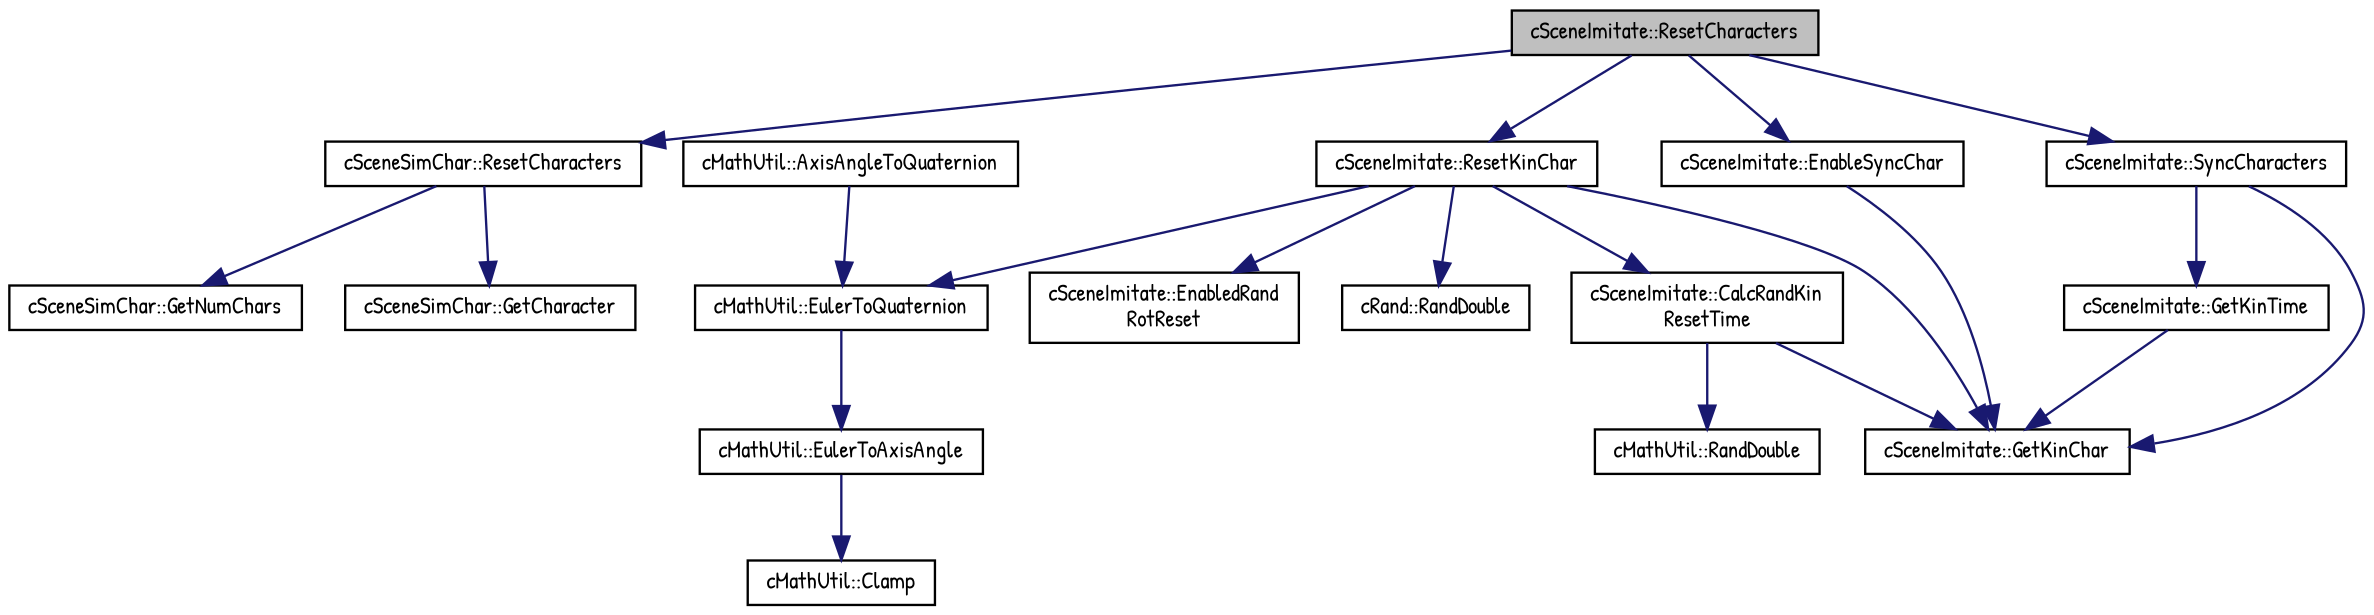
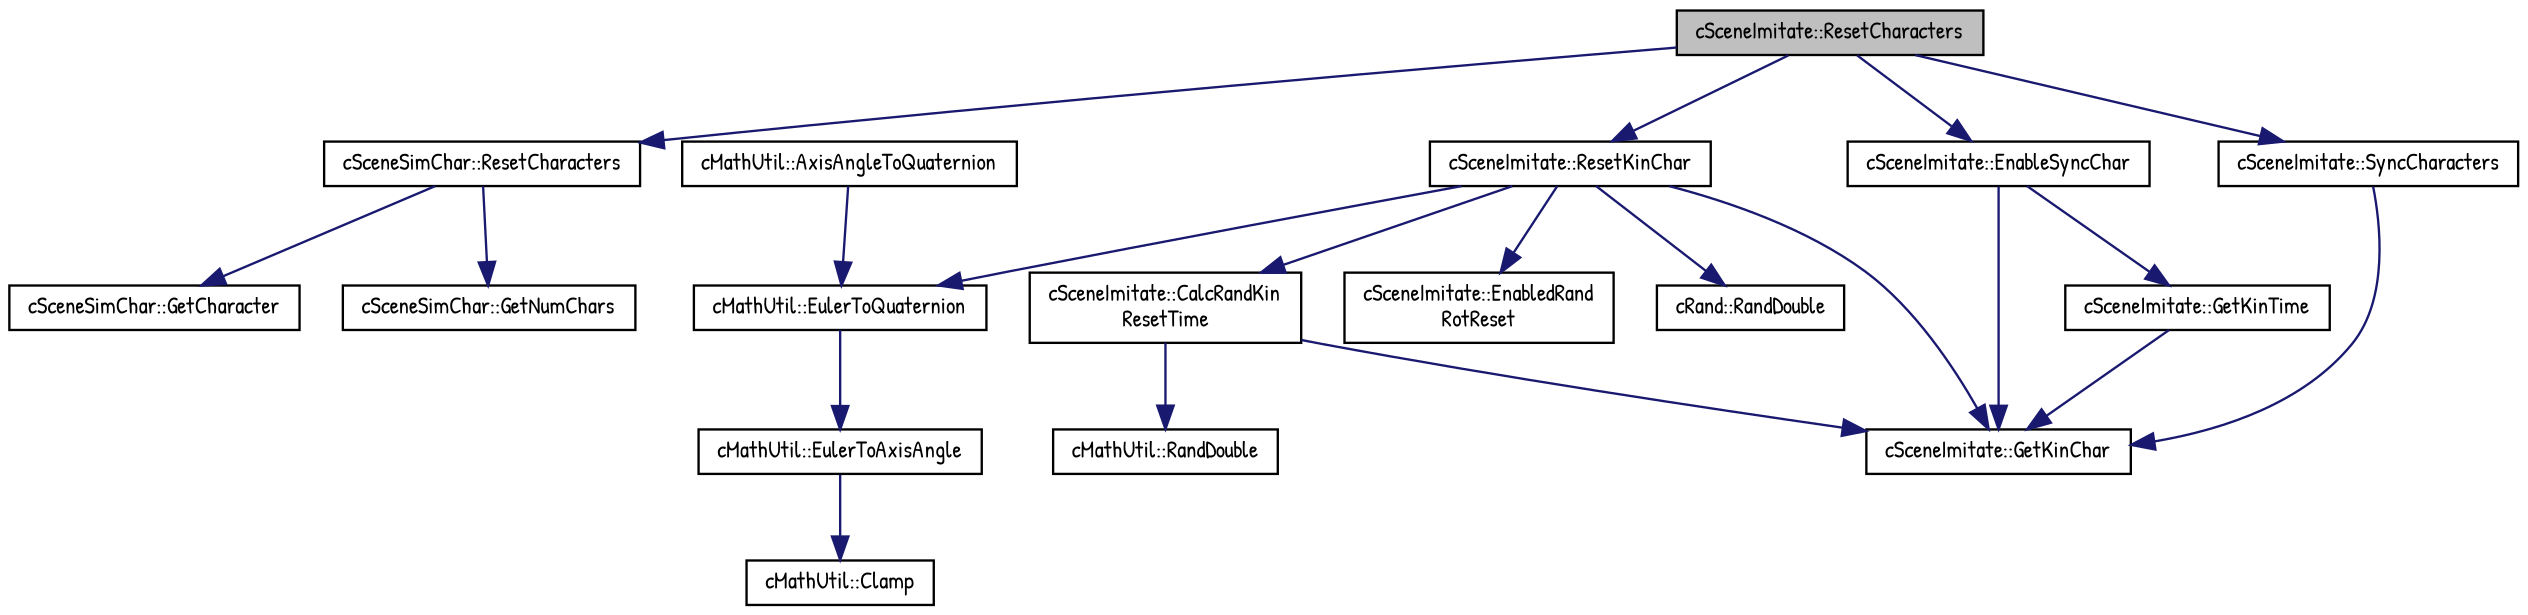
  digraph {
    fontname="Patrick Hand"
    rankdir=TB
    node [color=black fillcolor=white fontname="Patrick Hand" fontsize=10 shape=record style=filled]
    edge [color=midnightblue fontname="Patrick Hand" fontsize=10 labelfontname=Helvetica labelfontsize=10 style=solid]
    n1 [fillcolor=grey75 fontcolor=black height=0.2 label="cSceneImitate::ResetCharacters" width=0.4]
    n2 [height=0.2 label="cSceneImitate::EnableSyncChar" width=0.4]
    n3 [height=0.2 label="cSceneSimChar::ResetCharacters" width=0.4]
    n4 [height=0.2 label="cSceneImitate::ResetKinChar" width=0.4]
    n5 [height=0.2 label="cSceneImitate::SyncCharacters" width=0.4]
    n6 [height=0.2 label="cSceneImitate::GetKinChar" width=0.4]
    n7 [height=0.2 label="cSceneSimChar::GetCharacter" width=0.4]
    n8 [height=0.2 label="cSceneSimChar::GetNumChars" width=0.4]
    n9 [height=0.2 label="cSceneImitate::CalcRandKin\lResetTime" width=0.4]
    n10 [height=0.2 label="cSceneImitate::EnabledRand\lRotReset" width=0.4]
    n11 [height=0.2 label="cMathUtil::EulerToQuaternion" width=0.4]
    n12 [height=0.2 label="cRand::RandDouble" width=0.4]
    n13 [height=0.2 label="cSceneImitate::GetKinTime" width=0.4]
    n14 [height=0.2 label="cMathUtil::RandDouble" width=0.4]
    n15 [height=0.2 label="cMathUtil::EulerToAxisAngle" width=0.4]
    n16 [height=0.2 label="cMathUtil::AxisAngleToQuaternion" width=0.4]
    n17 [height=0.2 label="cMathUtil::Clamp" width=0.4]
    n1 -> n2
    n1 -> n3
    n1 -> n4
    n1 -> n5
    n2 -> n6
    n3 -> n7
    n3 -> n8
    n4 -> n6
    n4 -> n9
    n4 -> n10
    n4 -> n11
    n4 -> n12
    n5 -> n6
-   n5 -> n13
+   n2 -> n13
    n9 -> n6
    n9 -> n14
    n11 -> n15
    n13 -> n6
    n15 -> n17
    n16 -> n11
  }
